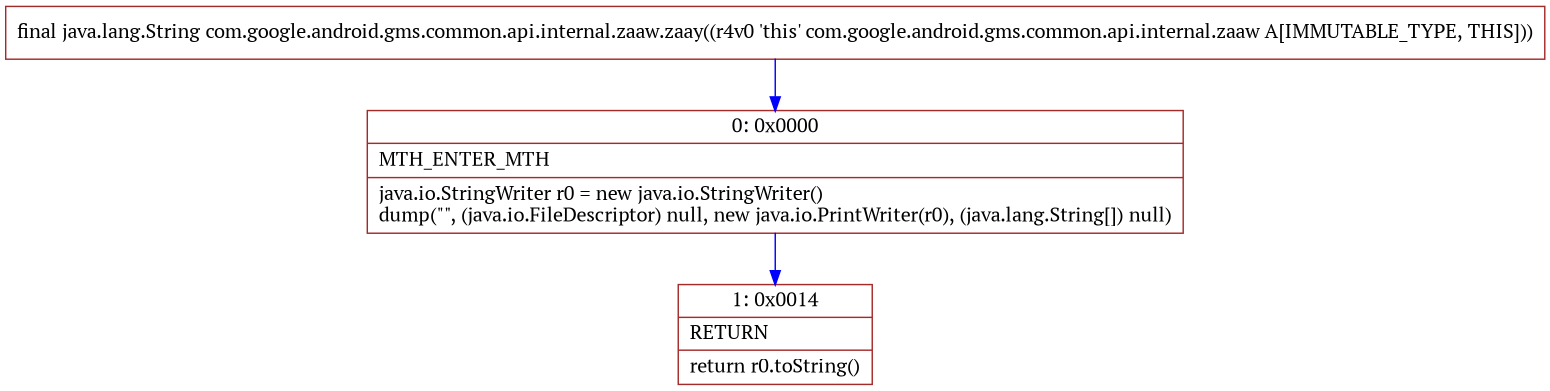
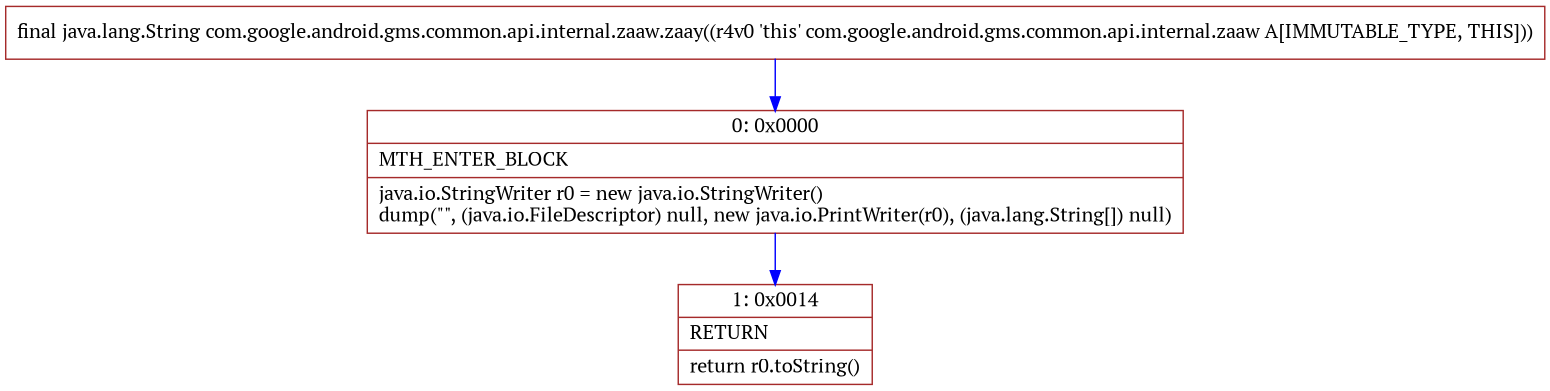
  digraph {
    fontname="PT Serif"
    node [shape=record color=brown fontname="PT Serif"]
    edge [color=blue fontname="PT Serif"]
-   n1 [label="{0\:\ 0x0000|MTH_ENTER_MTH\l|java.io.StringWriter r0 = new java.io.StringWriter()\ldump(\"\", (java.io.FileDescriptor) null, new java.io.PrintWriter(r0), (java.lang.String[]) null)\l}"]
+   n1 [label="{0\:\ 0x0000|MTH_ENTER_BLOCK\l|java.io.StringWriter r0 = new java.io.StringWriter()\ldump(\"\", (java.io.FileDescriptor) null, new java.io.PrintWriter(r0), (java.lang.String[]) null)\l}"]
    n2 [label="{1\:\ 0x0014|RETURN\l|return r0.toString()\l}"]
    n3 [label="{final java.lang.String com.google.android.gms.common.api.internal.zaaw.zaay((r4v0 'this' com.google.android.gms.common.api.internal.zaaw A[IMMUTABLE_TYPE, THIS])) }"]
    n1 -> n2
    n3 -> n1
  }
